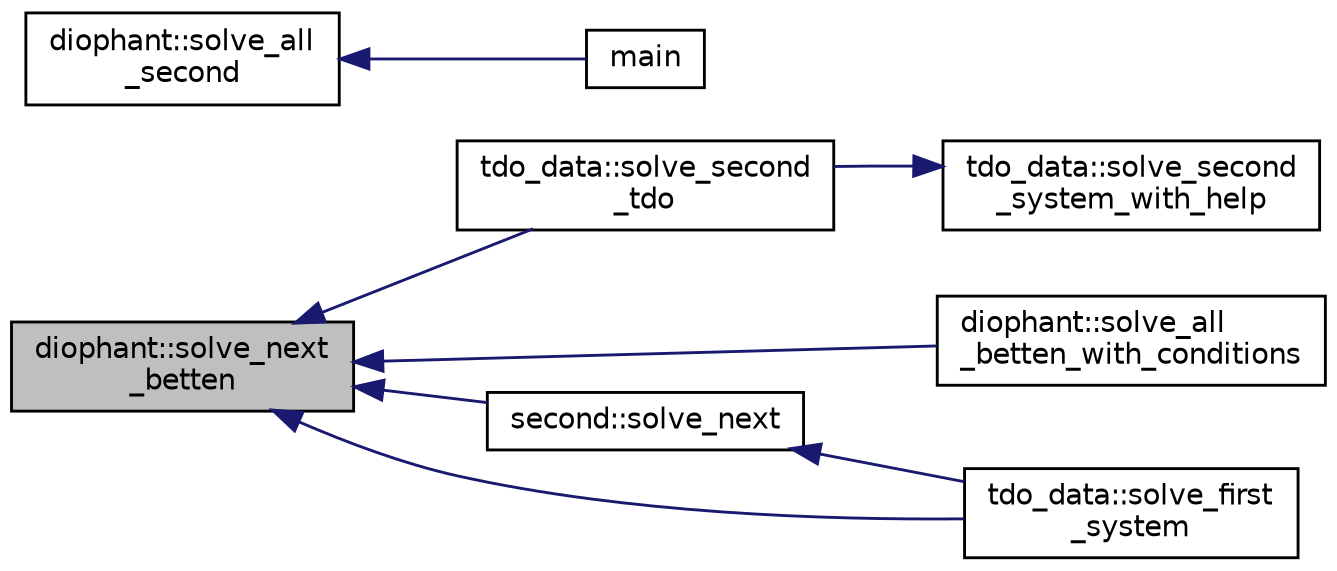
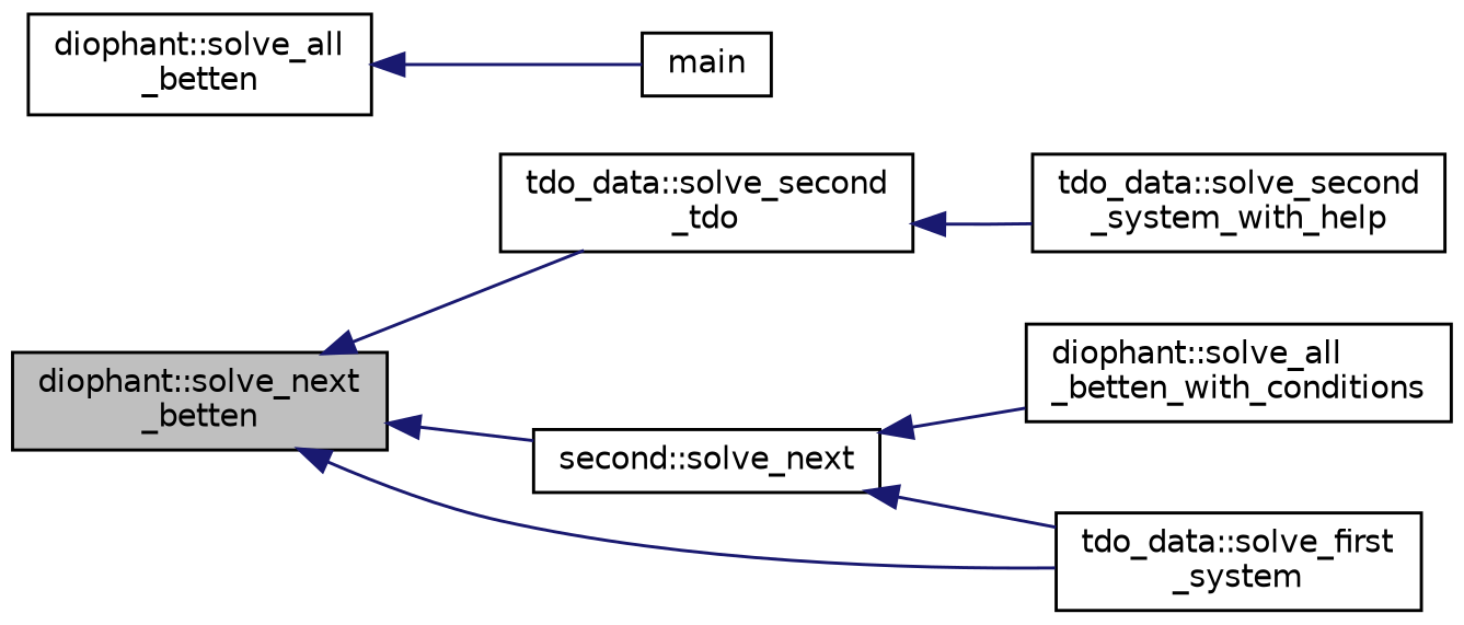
  digraph {
    rankdir=LR
    node [color=black fillcolor=white fontname=Helvetica fontsize=10 shape=record style=filled]
    edge [color=midnightblue dir=back fontname=Helvetica fontsize=10 labelfontname=Helvetica labelfontsize=10 style=solid]
    n1 [fillcolor=grey75 fontcolor=black height=0.2 label="diophant::solve_next\l_betten" width=0.4]
    n2 [height=0.2 label="tdo_data::solve_second\l_tdo" width=0.4]
    n3 [height=0.2 label="second::solve_next" width=0.4]
    n4 [height=0.2 label="diophant::solve_all\l_betten_with_conditions" width=0.4]
    n5 [height=0.2 label="tdo_data::solve_first\l_system" width=0.4]
    n6 [height=0.2 label="tdo_data::solve_second\l_system_with_help" width=0.4]
-   n7 [height=0.2 label="diophant::solve_all\l_second" width=0.4]
+   n7 [height=0.2 label="diophant::solve_all\l_betten" width=0.4]
    n8 [height=0.2 label=main width=0.4]
    n1 -> n2
    n1 -> n3
-   n1 -> n4
+   n3 -> n4
    n1 -> n5
-   n6 -> n2
+   n2 -> n6
    n3 -> n5
    n7 -> n8
  }
